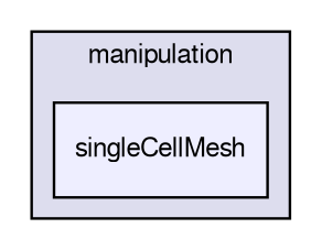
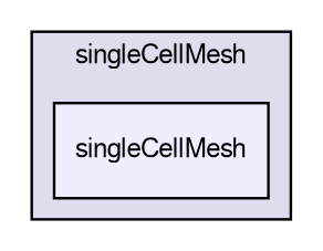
  digraph {
    compound=true
    n1 [fillcolor="#eeeeff" fontname=FreeSans fontsize=10 label=singleCellMesh pencolor=black shape=box style=filled]
    subgraph cluster_1 {
      bgcolor="#ddddee"
      fontname=FreeSans
      fontsize=10
-     label=manipulation
+     label=singleCellMesh
      pencolor=black
      n1
    }
  }
